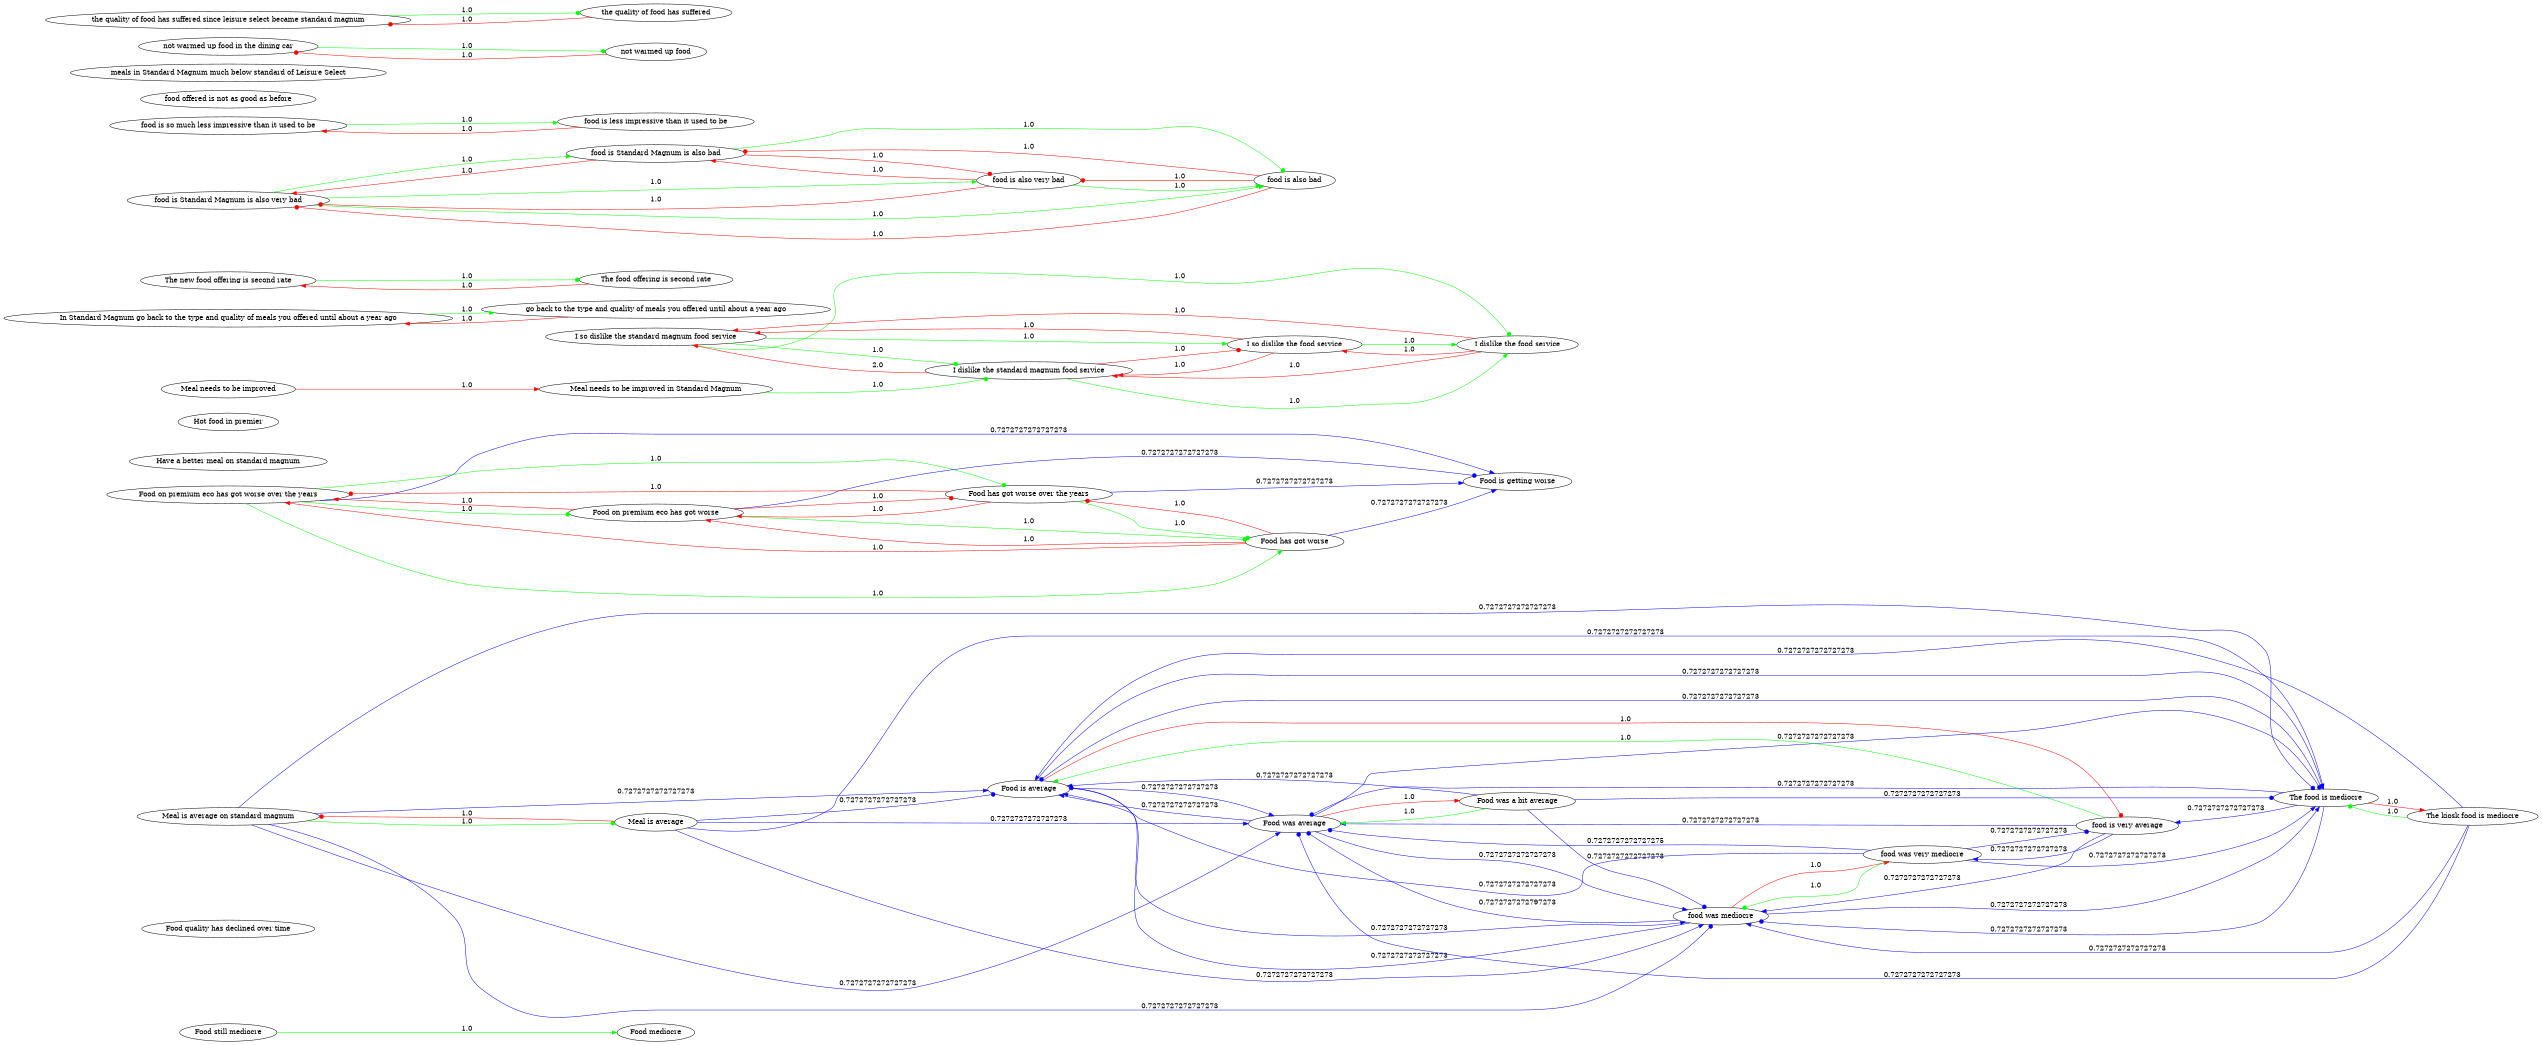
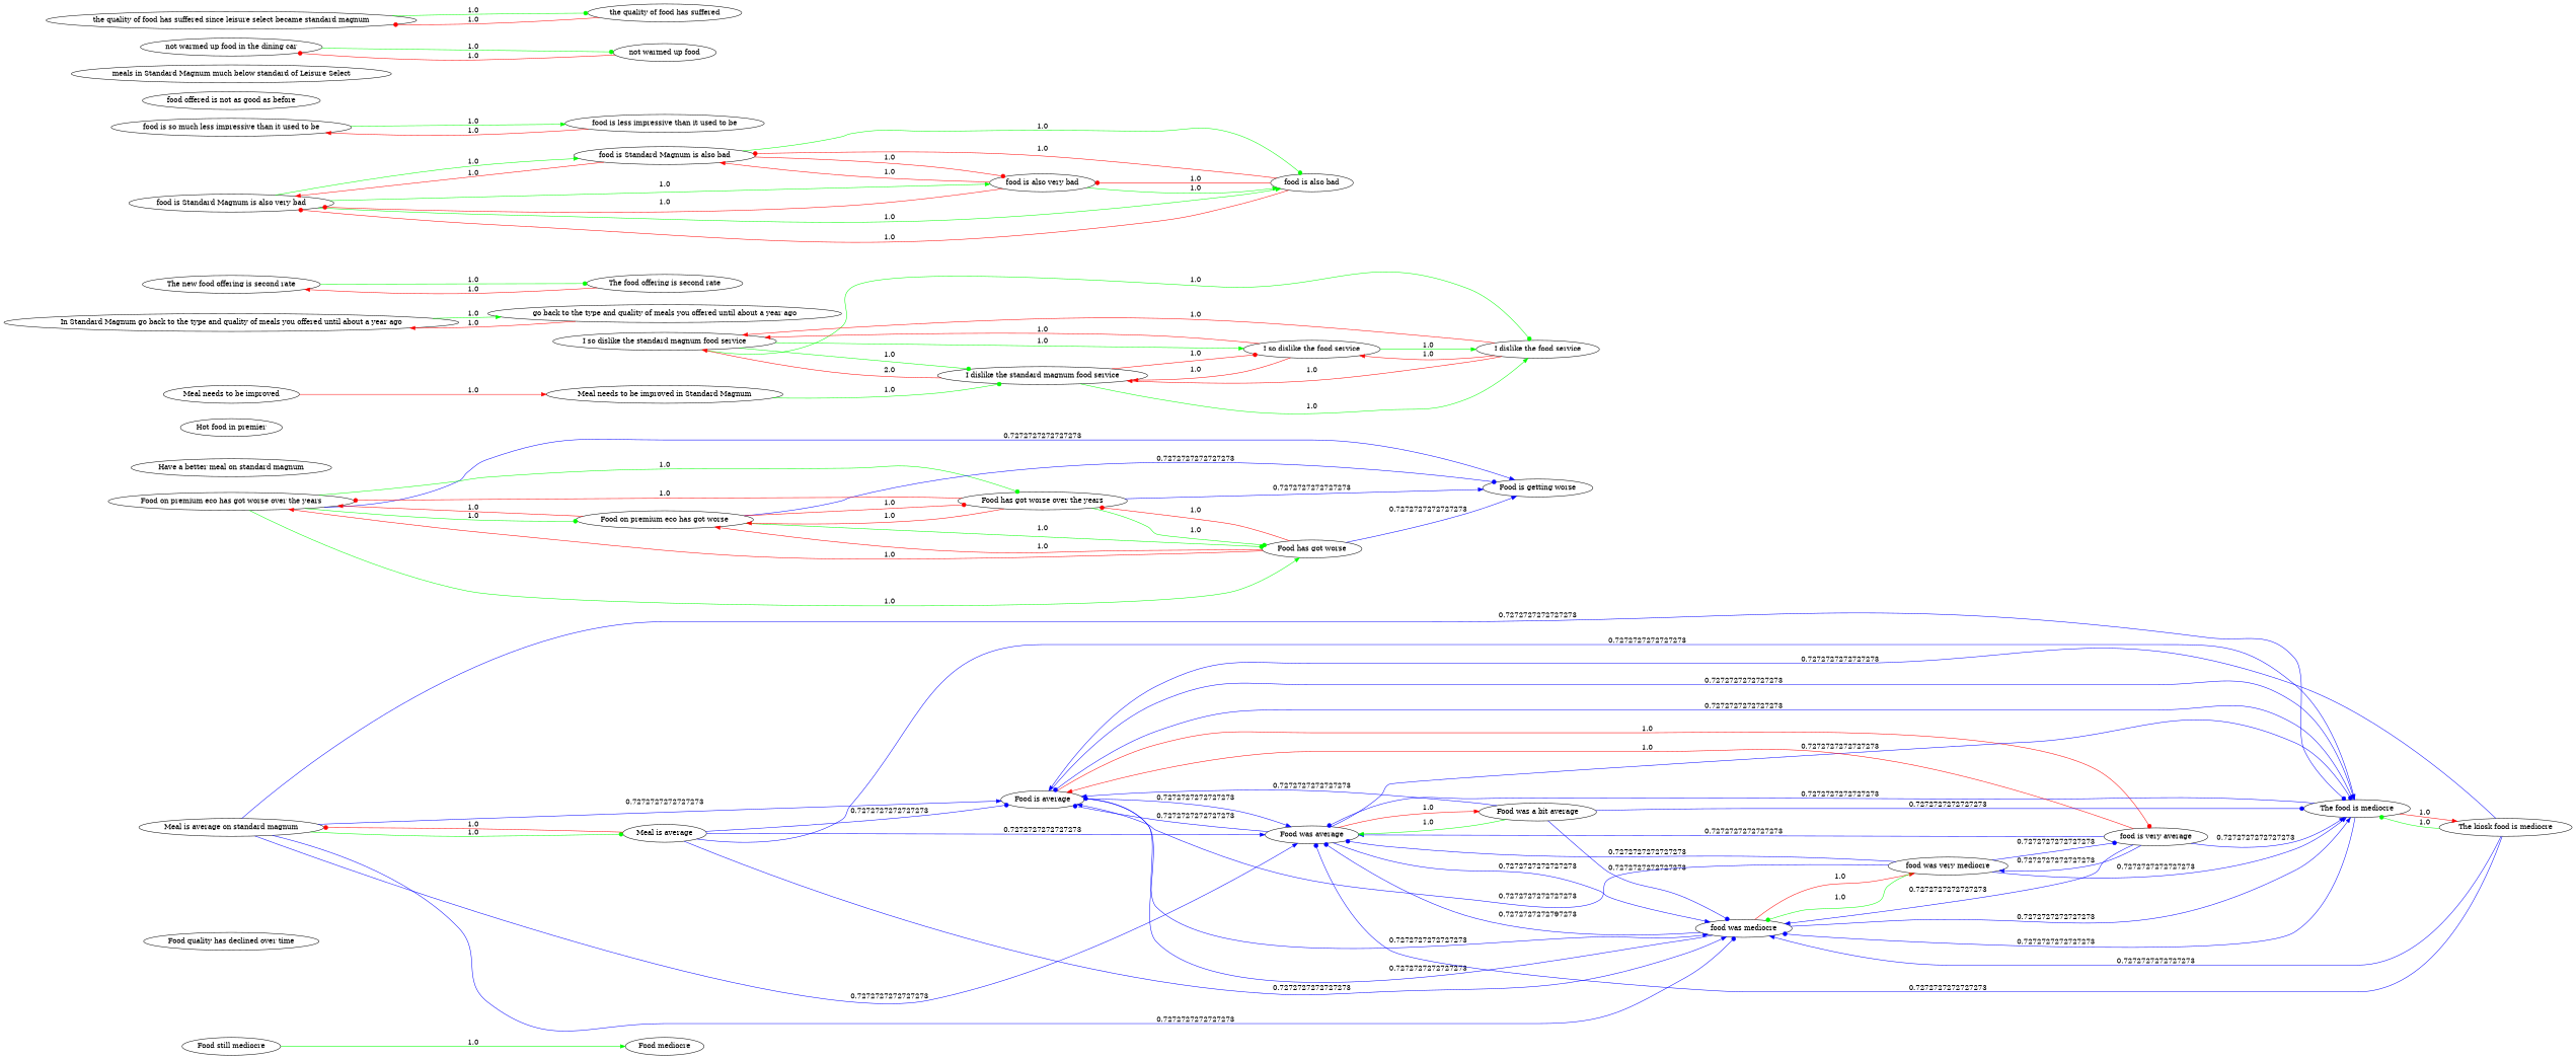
  digraph {
    rankdir=LR
    edge [arrowhead=normal color=blue]
    "Food still mediocre"
    "Food mediocre"
    "Food quality has declined over time"
    "Food is average"
    "Food was average"
    "The food is mediocre"
    "food is very average"
    "food was mediocre"
    "Food was a bit average"
    "The kiosk food is mediocre"
    "food was very mediocre"
    "Food on premium eco has got worse over the years"
    "Food is getting worse"
    "Food on premium eco has got worse"
    "Food has got worse"
    "Food has got worse over the years"
    "Have a better meal on standard magnum"
    "Hot food in premier"
    "I so dislike the standard magnum food service"
    "I dislike the standard magnum food service"
    "I dislike the food service"
    "I so dislike the food service"
    "In Standard Magnum go back to the type and quality of meals you offered until about a year ago"
    "go back to the type and quality of meals you offered until about a year ago"
    "Meal is average on standard magnum"
    "Meal is average"
    "Meal needs to be improved in Standard Magnum"
    "Meal needs to be improved"
    "The new food offering is second rate"
    "The food offering is second rate"
    "food is Standard Magnum is also very bad"
    "food is Standard Magnum is also bad"
    "food is also bad"
    "food is also very bad"
    "food is so much less impressive than it used to be"
    "food is less impressive than it used to be"
    "food offered is not as good as before"
    "meals in Standard Magnum much below standard of Leisure Select"
    "not warmed up food in the dining car"
    "not warmed up food"
    "the quality of food has suffered since leisure select became standard magnum"
    "the quality of food has suffered"
    "Food still mediocre" -> "Food mediocre" [color=green label=1.0]
    "Food is average" -> "Food was average" [label=0.7272727272727273]
    "Food is average" -> "The food is mediocre" [label=0.7272727272727273]
    "Food is average" -> "food is very average" [arrowhead=dot color=red label=1.0]
    "Food is average" -> "food was mediocre" [label=0.7272727272727273]
-   "Food was average" -> "Food is average" [label=0.7272727272727273]
+   "Food was average" -> "Food is average" [arrowhead=dot label=0.7272727272727273]
    "Food was average" -> "The food is mediocre" [arrowhead=dot label=0.7272727272727273]
    "Food was average" -> "food was mediocre" [label=0.7272727272727273]
    "Food was average" -> "Food was a bit average" [color=red label=1.0]
    "The food is mediocre" -> "Food is average" [arrowhead=dot label=0.7272727272727273]
    "The food is mediocre" -> "Food was average" [arrowhead=dot label=0.7272727272727273]
    "The food is mediocre" -> "food was mediocre" [arrowhead=dot label=0.7272727272727273]
    "The food is mediocre" -> "The kiosk food is mediocre" [color=red label=1.0]
-   "food is very average" -> "Food is average" [color=green label=1.0]
+   "food is very average" -> "Food is average" [color=red label=1.0]
    "food is very average" -> "Food was average" [label=0.7272727272727273]
-   "The food is mediocre" -> "food is very average" [label=0.7272727272727273]
+   "food is very average" -> "The food is mediocre" [label=0.7272727272727273]
    "food is very average" -> "food was mediocre" [label=0.7272727272727273]
    "food is very average" -> "food was very mediocre" [label=0.7272727272727273]
    "food was mediocre" -> "Food is average" [arrowhead=dot label=0.7272727272727273]
    "food was mediocre" -> "Food was average" [arrowhead=dot label=0.7272727272797273]
    "food was mediocre" -> "The food is mediocre" [label=0.7272727272727273]
    "food was mediocre" -> "food was very mediocre" [color=red label=1.0]
    "Food was a bit average" -> "Food is average" [label=0.7272727272727273]
    "Food was a bit average" -> "Food was average" [color=green label=1.0]
    "Food was a bit average" -> "The food is mediocre" [arrowhead=dot label=0.7272727272727273]
    "Food was a bit average" -> "food was mediocre" [arrowhead=dot label=0.7272727272727273]
    "The kiosk food is mediocre" -> "Food is average" [label=0.7272727272727273]
    "The kiosk food is mediocre" -> "Food was average" [arrowhead=dot label=0.7272727272727273]
    "The kiosk food is mediocre" -> "The food is mediocre" [arrowhead=dot color=green label=1.0]
    "The kiosk food is mediocre" -> "food was mediocre" [label=0.7272727272727273]
    "food was very mediocre" -> "Food is average" [label=0.7272727272727273]
-   "food was very mediocre" -> "Food was average" [arrowhead=dot label=0.7272727272727275]
+   "food was very mediocre" -> "Food was average" [arrowhead=dot label=0.7272727272727273]
    "food was very mediocre" -> "The food is mediocre" [label=0.7272727272727273]
    "food was very mediocre" -> "food is very average" [arrowhead=dot label=0.7272727272727273]
    "food was very mediocre" -> "food was mediocre" [arrowhead=dot color=green label=1.0]
    "Food on premium eco has got worse over the years" -> "Food is getting worse" [label=0.7272727272727273]
    "Food on premium eco has got worse over the years" -> "Food on premium eco has got worse" [arrowhead=dot color=green label=1.0]
    "Food on premium eco has got worse over the years" -> "Food has got worse" [color=green label=1.0]
    "Food on premium eco has got worse over the years" -> "Food has got worse over the years" [arrowhead=dot color=green label=1.0]
    "Food on premium eco has got worse" -> "Food on premium eco has got worse over the years" [color=red label=1.0]
    "Food on premium eco has got worse" -> "Food is getting worse" [arrowhead=dot label=0.7272727272727273]
    "Food on premium eco has got worse" -> "Food has got worse" [arrowhead=dot color=green label=1.0]
    "Food on premium eco has got worse" -> "Food has got worse over the years" [arrowhead=dot color=red label=1.0]
    "Food has got worse" -> "Food on premium eco has got worse over the years" [color=red label=1.0]
    "Food has got worse" -> "Food is getting worse" [label=0.7272727272727273]
    "Food has got worse" -> "Food on premium eco has got worse" [color=red label=1.0]
    "Food has got worse" -> "Food has got worse over the years" [arrowhead=dot color=red label=1.0]
    "Food has got worse over the years" -> "Food on premium eco has got worse over the years" [arrowhead=dot color=red label=1.0]
    "Food has got worse over the years" -> "Food is getting worse" [label=0.7272727272727273]
    "Food has got worse over the years" -> "Food on premium eco has got worse" [color=red label=1.0]
    "Food has got worse over the years" -> "Food has got worse" [arrowhead=dot color=green label=1.0]
    "I so dislike the standard magnum food service" -> "I dislike the standard magnum food service" [arrowhead=dot color=green label=1.0]
    "I so dislike the standard magnum food service" -> "I dislike the food service" [arrowhead=dot color=green label=1.0]
    "I so dislike the standard magnum food service" -> "I so dislike the food service" [color=green label=1.0]
    "I dislike the standard magnum food service" -> "I so dislike the standard magnum food service" [color=red label=2.0]
    "I dislike the standard magnum food service" -> "I dislike the food service" [color=green label=1.0]
    "I dislike the standard magnum food service" -> "I so dislike the food service" [arrowhead=dot color=red label=1.0]
    "I dislike the food service" -> "I so dislike the standard magnum food service" [color=red label=1.0]
    "I dislike the food service" -> "I dislike the standard magnum food service" [color=red label=1.0]
    "I dislike the food service" -> "I so dislike the food service" [color=red label=1.0]
    "I so dislike the food service" -> "I so dislike the standard magnum food service" [color=red label=1.0]
    "I so dislike the food service" -> "I dislike the standard magnum food service" [color=red label=1.0]
    "I so dislike the food service" -> "I dislike the food service" [color=green label=1.0]
    "In Standard Magnum go back to the type and quality of meals you offered until about a year ago" -> "go back to the type and quality of meals you offered until about a year ago" [color=green label=1.0]
    "go back to the type and quality of meals you offered until about a year ago" -> "In Standard Magnum go back to the type and quality of meals you offered until about a year ago" [color=red label=1.0]
    "Meal is average on standard magnum" -> "Food is average" [label=0.7272727272727273]
    "Meal is average on standard magnum" -> "Food was average" [label=0.7272727272727273]
    "Meal is average on standard magnum" -> "The food is mediocre" [arrowhead=dot label=0.7272727272727273]
    "Meal is average on standard magnum" -> "food was mediocre" [arrowhead=dot label=0.7272727272727273]
    "Meal is average on standard magnum" -> "Meal is average" [arrowhead=dot color=green label=1.0]
    "Meal is average" -> "Food is average" [arrowhead=dot label=0.7272727272727273]
    "Meal is average" -> "Food was average" [label=0.7272727272727273]
    "Meal is average" -> "The food is mediocre" [label=0.7272727272727273]
    "Meal is average" -> "food was mediocre" [label=0.7272727272727273]
    "Meal is average" -> "Meal is average on standard magnum" [arrowhead=dot color=red label=1.0]
    "Meal needs to be improved in Standard Magnum" -> "I dislike the standard magnum food service" [arrowhead=dot color=green label=1.0]
    "Meal needs to be improved" -> "Meal needs to be improved in Standard Magnum" [color=red label=1.0]
    "The new food offering is second rate" -> "The food offering is second rate" [arrowhead=dot color=green label=1.0]
    "The food offering is second rate" -> "The new food offering is second rate" [color=red label=1.0]
    "food is Standard Magnum is also very bad" -> "food is Standard Magnum is also bad" [color=green label=1.0]
    "food is Standard Magnum is also very bad" -> "food is also bad" [color=green label=1.0]
    "food is Standard Magnum is also very bad" -> "food is also very bad" [color=green label=1.0]
    "food is Standard Magnum is also bad" -> "food is Standard Magnum is also very bad" [color=red label=1.0]
    "food is Standard Magnum is also bad" -> "food is also bad" [arrowhead=dot color=green label=1.0]
    "food is Standard Magnum is also bad" -> "food is also very bad" [arrowhead=dot color=red label=1.0]
    "food is also bad" -> "food is Standard Magnum is also very bad" [arrowhead=dot color=red label=1.0]
    "food is also bad" -> "food is Standard Magnum is also bad" [arrowhead=dot color=red label=1.0]
    "food is also bad" -> "food is also very bad" [arrowhead=dot color=red label=1.0]
    "food is also very bad" -> "food is Standard Magnum is also very bad" [arrowhead=dot color=red label=1.0]
    "food is also very bad" -> "food is Standard Magnum is also bad" [color=red label=1.0]
    "food is also very bad" -> "food is also bad" [color=green label=1.0]
    "food is so much less impressive than it used to be" -> "food is less impressive than it used to be" [color=green label=1.0]
    "food is less impressive than it used to be" -> "food is so much less impressive than it used to be" [color=red label=1.0]
    "not warmed up food in the dining car" -> "not warmed up food" [arrowhead=dot color=green label=1.0]
    "not warmed up food" -> "not warmed up food in the dining car" [arrowhead=dot color=red label=1.0]
    "the quality of food has suffered since leisure select became standard magnum" -> "the quality of food has suffered" [arrowhead=dot color=green label=1.0]
    "the quality of food has suffered" -> "the quality of food has suffered since leisure select became standard magnum" [arrowhead=dot color=red label=1.0]
  }
